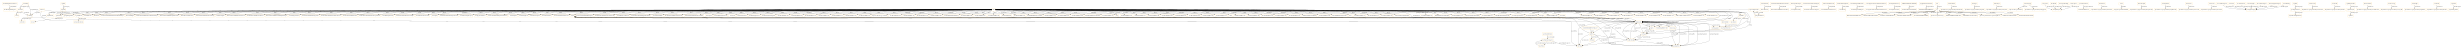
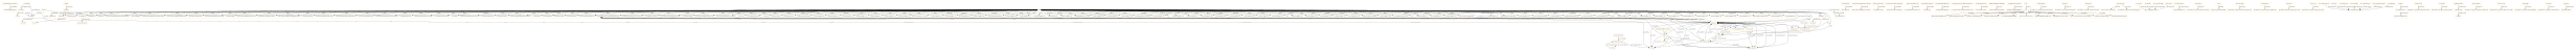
  digraph {
    fontname="Liberation Serif"
    rankdir=TB
    node [color=orange fontname="Liberation Serif" shape=rectangle]
    edge [fontname="Liberation Serif"]
    "base:SkimmingReciboCondonaci?n"
    "base:SkimmingReciboRegistro"
    "base:Redflag"
    "base:Fraude"
    "xsd:string"
    "owl:real"
    "base:Victima"
    "base:EmpresaInvestigacion"
    "owl:Thing"
    "base:FraudeExterno"
    "base:FraudeInterno"
    "base:DesembolsosIndebidosAnulacionesFalsas"
    "base:DesembolsosIndebidosDevoluci?nFalsos"
    "org:OrganizationalUnit"
    "org:FormalOrganization"
    "org:Site"
    "base:EsquemaDeCompras"
    "base:EsquemeDeVentas"
    "base:DefraudadorInterno"
    "base:Sobreestimaci?nDeActivosEIngresos"
    "base:Subestimaci?nDeActivosEIngresos"
    "org:Organization"
    "org:Post"
    "org:Role"
    "org:ChangeEvent"
    "org:Membership"
    "-70e1af6b:162a4fdbbe9:-7fd2"
    "foaf:Organization"
    "foaf:Agent"
    "skos:Concept"
    "rdf:Property"
    "base:RoboActivoNoFinanciero"
    "base:UsoIndebidoActivoNoFinanciero"
    "base:DefraudadorExterno"
    "base:HurtoFondosRegistrados"
    "base:Skimming"
    "base:PerjuicioEcon?mico"
    "base:Defraudador"
    "base:SkimmingVentasMenorValor"
    "base:SkimmingVentasSinRegistro"
    "base:Apropiaci?nDeActivosDeNaturalezaFinanciera"
    "base:Apropiaci?nDeActivosDeNaturalezaNoFinanciera"
    "base:EsquemaDeLicitaci?n"
    "base:EsquemeDeComisi?n"
    e466db8b72e2fbbd760ace5a0bdb5a0d
    "37ba5f8c54c14841efc225336e98676b"
    "2bf3e58385b94f29467837ef84aee2c7"
    "org:OrganizationalCollaboration"
    b85bb564574b9450531dd8dd0806c3ae
    "base:"
    "org:"
    "968968c16439a6724fadd6b993c3e6fe"
    ddefa06f722b4b0e4d7d4e61d4e20bc0
    "0ef2691595c7a21f8d36a6640e789ee0"
    "7b401034447a30f7bfd85c69238f7a47"
    bacadc7f962602f5bf59042d76936087
    "http://www.w3.org/TR/vocab-org/"
    bb8d7207564668d9fa82b26fd0ec8d9b
    "19ddf1f8949416e3e3c9eb6e224a3c14"
    "http://www.opendatacommons.org/licenses/pddl/1.0/"
    "77b5948475f5133ae46ab1d72fc4d67e"
    "507dde4272ff05eb87340fe41f6f5266"
    "dcterms:identifier"
    "http://dublincore.org/usage/terms/history/#identifier-006"
    "dcterms:type"
    "http://dublincore.org/usage/terms/history/#type-006"
    "dcterms:subject"
    "http://dublincore.org/usage/terms/history/#subject-007"
    "dcterms:language"
    "http://www.ietf.org/rfc/rfc4646.txt"
    "http://dublincore.org/usage/terms/history/#language-007"
    "org:headOf"
    "org:memberOf"
    "base:perjuicio"
    "owl:topDataProperty"
    "base:idFraude"
    "prov:wasDerivedFrom"
    "-70e1af6b:162a4fdbbe9:-7fc9"
    "dcterms:format"
    "http://dublincore.org/usage/terms/history/#format-007"
    "dcterms:"
    "http://purl.org/dc/aboutdcmi#DCMI"
    "dcterms:description"
    "http://dublincore.org/usage/terms/history/#description-006"
    "org:hasMember"
    "foaf:member"
    "dcterms:publisher"
    "http://dublincore.org/usage/terms/history/#publisher-006"
    "dcterms:source"
    "http://dublincore.org/usage/terms/history/#source-006"
    "dcterms:creator"
    "http://dublincore.org/usage/terms/history/#creator-006"
    "base:contrataInvestigacion"
    "owl:topObjectProperty"
    "org:originalOrganization"
    "prov:used"
    "base:descripcionRedFlag"
    "base:afectaA"
    "org:subOrganizationOf"
    "org:transitiveSubOrganizationOf"
    NULL
    "base:RoboEfectivo"
    "base:Soborno"
    "base:DesembolsosIndebidosFalsificacionEmisorEnCheque"
    "base:GratuidadIlegal"
    "base:DesembolsosIndebidosAlteracionEndosoEnCheque"
    "base:DesembolsosIndebidosEmpleadosFantasma"
    "base:RoboPorSolicitudDeActivo"
    "base:DesembolsosIndebidosFalsificacionCheque"
    "base:SkimmingVenta"
    "base:DesembolsosIndebidosEmisorAutorizado"
    "base:DesembolsosIndebidosGastosFicticios"
    "base:DesembolsosIndebidosGastosMultiplesReintegros"
    "base:SOEIngresosFicticios"
    "base:DesembolsosIndebidosReintegroGastos"
    "base:DesembolsosIndebidosGastosPorEncimaCoste"
    "base:DesembolsosIndebidosN?mina"
    "base:DesembolsosIndebidosAlteraci?nReceptorFondos"
    "base:SOEManipulaci?nValor"
    "base:DesembolsosIndebidosAlteracionCheques"
    "base:SOEOcultaci?nPasivosGastos"
    "base:Empleado"
    "base:DesembolsosIndebidosComprasPersonales"
    "base:RoboEnCompraRecepci?n"
    "base:ApropiacionDeActivos"
    "base:DesembolsosIndebidosEsquemasDeComisi?n"
    "base:RoboDeposito"
    "base:SkimmingRecibo"
    "base:SOECorteTemporal"
    "base:ConflictoDeInteres"
    "base:DesembolsosIndebidosFacturaci?n"
    "base:DesembolsosIndebidosShellCompany"
    "base:DesembolsosIndebidosConnivenciaProveedor"
    "base:SOEInformaci?nRelevante"
    "base:DesembolsosIndebidosRegistroDesembolsos"
    "base:DesembolsoIndebido"
    "base:DesembolsosIndebidosGastosPersonales"
    "base:DesembolsosIndebidosFalsificacionSalarios"
    "base:Corrupci?n"
    "base:FraudeEnEstadosFinancieros"
    "base:Extorsi?n"
    "base:RoboSinOcultaci?n"
    "base:SikimmingDevolucion"
    "base:RoboPorVentaYEntregaFalsa"
    "-70e1af6b:162a4fdbbe9:-7ff2"
    "-70e1af6b:162a4fdbbe9:-7fd8"
    "-70e1af6b:162a4fdbbe9:-7fe4"
    "-70e1af6b:162a4fdbbe9:-7ff7"
    "-70e1af6b:162a4fdbbe9:-7fce"
    "-70e1af6b:162a4fdbbe9:-7fe1"
    "-70e1af6b:162a4fdbbe9:-7ff4"
    "http://www.asahi-net.or.jp/~ax2s-kmtn/"
    "-70e1af6b:162a4fdbbe9:-7fcd"
    "org:resultedFrom"
    "-70e1af6b:162a4fdbbe9:-7ff1"
    "-70e1af6b:162a4fdbbe9:-7fed"
    "-70e1af6b:162a4fdbbe9:-7fd6"
    e11c6e8e9870b9da9b019a6ef5094272
    "-70e1af6b:162a4fdbbe9:-7fdb"
    "-70e1af6b:162a4fdbbe9:-7fee"
    "-70e1af6b:162a4fdbbe9:-7fd3"
    "-70e1af6b:162a4fdbbe9:-7fda"
    "62e9f4bb490bdfd09101811c4cdc568a"
    "-70e1af6b:162a4fdbbe9:-7fe6"
    "-70e1af6b:162a4fdbbe9:-7feb"
    "-70e1af6b:162a4fdbbe9:-7fd0"
    "8c3410ab0746102d522afaec72b24546"
    "-70e1af6b:162a4fdbbe9:-7fe5"
    "base:y"
    "-70e1af6b:162a4fdbbe9:-7fe8"
    "-70e1af6b:162a4fdbbe9:-7fe3"
    "-70e1af6b:162a4fdbbe9:-7ffb"
    "-70e1af6b:162a4fdbbe9:-7ff6"
    "-70e1af6b:162a4fdbbe9:-7fe0"
    "-70e1af6b:162a4fdbbe9:-7fd5"
    "-70e1af6b:162a4fdbbe9:-7ff3"
    "-70e1af6b:162a4fdbbe9:-7fca"
    "rdf:nil"
    "-70e1af6b:162a4fdbbe9:-7fde"
    "-70e1af6b:162a4fdbbe9:-7fdd"
    "-70e1af6b:162a4fdbbe9:-7ff0"
    "-70e1af6b:162a4fdbbe9:-7ff9"
    "-70e1af6b:162a4fdbbe9:-7fd1"
    cc02fd6ba3d1cabd07e678ced2efdb3f
    "-70e1af6b:162a4fdbbe9:-7fd9"
    b58a7787f6d4ffe6da1f93917915c945
    "base:x"
    "-70e1af6b:162a4fdbbe9:-7fea"
    "-70e1af6b:162a4fdbbe9:-7fcf"
    "-70e1af6b:162a4fdbbe9:-7ff8"
    "73ca091237fcd015cc5056253aab92ab"
    "org:identifier"
    "-70e1af6b:162a4fdbbe9:-7fe9"
    "69ab57da708e02a3cd7e60c04bc9d7d7"
    "-70e1af6b:162a4fdbbe9:-7ffa"
    "9a142ae57fe953e9f8ecdda9e75d8207"
    "-70e1af6b:162a4fdbbe9:-7fcc"
    "2afff288dc323b8ad7f699c3f1d3c363"
    "base:causaPerjuicioEconomico"
    "-70e1af6b:162a4fdbbe9:-7fdf"
    "base:enga?a"
    "-70e1af6b:162a4fdbbe9:-7fdc"
    "base:worksIn"
+   "-70e1af6b:162a4fdbbe9:-7fd7"
    "-70e1af6b:162a4fdbbe9:-7ffc"
    "-70e1af6b:162a4fdbbe9:-7fe2"
    "-70e1af6b:162a4fdbbe9:-7ff5"
    "-70e1af6b:162a4fdbbe9:-7fc8"
    "-70e1af6b:162a4fdbbe9:-7fef"
    "-70e1af6b:162a4fdbbe9:-7fd4"
    "-70e1af6b:162a4fdbbe9:-7fcb"
    "6e0d771c62b8f9c318ba0b1e3914a1c4"
    "-70e1af6b:162a4fdbbe9:-7fec"
    "-70e1af6b:162a4fdbbe9:-7fe7"
    n215 [label="prov:opendatacommons"]
    "skos:notation"
    "base:descripcion"
    "dcterms:relation"
    "http://dublincore.org/usage/terms/history/#relation-006"
    "org:Head"
    "base:estaAsociadoCon"
    "dcterms:date"
    "http://dublincore.org/usage/terms/history/#date-006"
    "org:hasRegisteredSite"
    "org:hasPrimarySite"
    "org:hasSite"
    "base:esInvestigado"
    "base:realizaInvestigacion"
    "dcterms:contributor"
    "http://dublincore.org/usage/terms/history/#contributor-006"
    "dcterms:coverage"
    "http://dublincore.org/usage/terms/history/#coverage-006"
    "org:unitOf"
    "base:tieneEquipoInvestigacion"
    "dcterms:rights"
    "http://dublincore.org/usage/terms/history/#rights-006"
    "dcterms:title"
    "http://dublincore.org/usage/terms/history/#title-006"
    "base:tieneRedFlag"
    "org:hasUnit"
    "org:hasSubOrganization"
    "foaf:Person"
    "base:SkimmingReciboCondonaci?n" -> "base:SkimmingReciboRegistro" [label="owl:disjointWith"]
    "base:Redflag" -> "base:Fraude" [label="owl:topObjectProperty"]
    "base:Redflag" -> "xsd:string" [label="owl:topDataProperty"]
    "base:Fraude" -> "xsd:string" [label="base:idFraude"]
    "base:Fraude" -> "owl:real" [label="base:perjuicio"]
    "base:Victima" -> "base:EmpresaInvestigacion" [label="base:contrataInvestigacion"]
    "base:EmpresaInvestigacion" -> "base:Victima" [label="base:realizaInvestigacion"]
    "base:EmpresaInvestigacion" -> "owl:Thing" [label="base:tieneEquipoInvestigacion"]
    "base:FraudeExterno" -> "base:FraudeInterno" [label="owl:disjointWith"]
    "base:DesembolsosIndebidosAnulacionesFalsas" -> "base:DesembolsosIndebidosDevoluci?nFalsos" [label="owl:disjointWith"]
    "org:OrganizationalUnit" -> "org:FormalOrganization" [label="org:unitOf"]
    "org:FormalOrganization" -> "org:OrganizationalUnit" [label="org:hasUnit"]
    "org:FormalOrganization" -> "org:Site" [label="org:hasRegisteredSite"]
    "org:Site" -> "owl:Thing" [label="org:siteAddress"]
    "org:Site" -> "org:Organization" [label="org:siteOf"]
    "org:Site" -> "org:ChangeEvent" [label="owl:disjointWith"]
    "base:EsquemaDeCompras" -> "base:EsquemeDeVentas" [label="owl:disjointWith"]
    "base:DefraudadorInterno" -> "base:EmpresaInvestigacion" [label="base:esInvestigado"]
    "base:Sobreestimaci?nDeActivosEIngresos" -> "base:Subestimaci?nDeActivosEIngresos" [label="owl:disjointWith"]
    "org:Organization" -> "owl:Thing" [label="org:identifier"]
    "org:Organization" -> "owl:Thing" [label="org:purpose"]
    "org:Organization" -> "org:Site" [label="owl:disjointWith"]
    "org:Organization" -> "org:Site" [label="org:hasSite"]
    "org:Organization" -> "org:Site" [label="org:hasPrimarySite"]
    "org:Organization" -> "org:Organization" [label="org:linkedTo"]
    "org:Organization" -> "org:Organization" [label="org:transitiveSubOrganizationOf"]
    "org:Organization" -> "org:Organization" [label="org:hasSubOrganization"]
    "org:Organization" -> "org:Organization" [label="org:subOrganizationOf"]
    "org:Organization" -> "org:Post" [label="org:hasPost"]
    "org:Organization" -> "org:Role" [label="owl:disjointWith"]
    "org:Organization" -> "org:ChangeEvent" [label="owl:disjointWith"]
    "org:Organization" -> "org:ChangeEvent" [label="org:resultedFrom"]
    "org:Organization" -> "org:ChangeEvent" [label="org:changedBy"]
    "org:Organization" -> "org:Membership" [label="owl:disjointWith"]
    "org:Organization" -> "-70e1af6b:162a4fdbbe9:-7fd2" [label="owl:hasKey"]
    "org:Organization" -> "foaf:Organization" [label="owl:equivalentClass"]
    "org:Organization" -> "foaf:Agent" [label="org:hasMember"]
    "org:Organization" -> "skos:Concept" [label="org:classification"]
    "org:Post" -> "org:Organization" [label="org:postIn"]
    "org:Post" -> "foaf:Agent" [label="org:heldBy"]
    "org:Role" -> "owl:Thing" [label="org:remuneration"]
    "org:Role" -> "org:Site" [label="owl:disjointWith"]
    "org:Role" -> "org:ChangeEvent" [label="owl:disjointWith"]
    "org:Role" -> "org:Membership" [label="owl:disjointWith"]
    "org:Role" -> "rdf:Property" [label="org:roleProperty"]
    "org:ChangeEvent" -> "org:Organization" [label="org:resultingOrganization"]
    "org:ChangeEvent" -> "org:Organization" [label="org:originalOrganization"]
    "org:Membership" -> "owl:Thing" [label="org:memberDuring"]
    "org:Membership" -> "org:Site" [label="owl:disjointWith"]
    "org:Membership" -> "org:Organization" [label="org:organization"]
    "org:Membership" -> "org:ChangeEvent" [label="owl:disjointWith"]
    "org:Membership" -> "foaf:Agent" [label="org:member"]
    "foaf:Agent" -> "org:Organization" [label="org:memberOf"]
    "foaf:Agent" -> "org:Post" [label="org:holds"]
    "foaf:Agent" -> "org:Membership" [label="org:hasMembership"]
    "base:RoboActivoNoFinanciero" -> "base:UsoIndebidoActivoNoFinanciero" [label="owl:disjointWith"]
    "base:DefraudadorExterno" -> "org:Organization" [label="base:enga?a"]
    "base:HurtoFondosRegistrados" -> "base:Skimming" [label="owl:disjointWith"]
    "base:PerjuicioEcon?mico" -> "foaf:Agent" [label="base:afectaA"]
    "base:Defraudador" -> "base:PerjuicioEcon?mico" [label="base:causaPerjuicioEconomico"]
    "base:SkimmingVentasMenorValor" -> "base:SkimmingVentasSinRegistro" [label="owl:disjointWith"]
    "base:Apropiaci?nDeActivosDeNaturalezaFinanciera" -> "base:Apropiaci?nDeActivosDeNaturalezaNoFinanciera" [label="owl:disjointWith"]
    "base:EsquemaDeLicitaci?n" -> "base:EsquemeDeComisi?n" [label="owl:disjointWith"]
    e466db8b72e2fbbd760ace5a0bdb5a0d -> "37ba5f8c54c14841efc225336e98676b" [label="org:reportsTo"]
    "2bf3e58385b94f29467837ef84aee2c7" -> "org:Role" [label="org:role"]
    "org:OrganizationalCollaboration" -> b85bb564574b9450531dd8dd0806c3ae [label="owl:equivalentClass"]
    "base:" -> "org:" [label="owl:imports"]
    "org:" -> "968968c16439a6724fadd6b993c3e6fe" [label="dct:contributor"]
    "org:" -> ddefa06f722b4b0e4d7d4e61d4e20bc0 [label="dct:contributor"]
    "org:" -> "0ef2691595c7a21f8d36a6640e789ee0" [label="dct:contributor"]
    "org:" -> "7b401034447a30f7bfd85c69238f7a47" [label="dct:contributor"]
    "org:" -> bacadc7f962602f5bf59042d76936087 [label="dct:contributor"]
    "org:" -> "http://www.w3.org/TR/vocab-org/" [label="rdfs:seeAlso"]
    "org:" -> bb8d7207564668d9fa82b26fd0ec8d9b [label="dct:contributor"]
    "org:" -> "19ddf1f8949416e3e3c9eb6e224a3c14" [label="dct:contributor"]
    "org:" -> "http://www.opendatacommons.org/licenses/pddl/1.0/" [label="dct:license"]
    "org:" -> "77b5948475f5133ae46ab1d72fc4d67e" [label="dct:contributor"]
    "org:" -> "507dde4272ff05eb87340fe41f6f5266" [label="dct:contributor"]
    "dcterms:identifier" -> "http://dublincore.org/usage/terms/history/#identifier-006" [label="dct:hasVersion"]
    "dcterms:type" -> "http://dublincore.org/usage/terms/history/#type-006" [label="dct:hasVersion"]
    "dcterms:subject" -> "http://dublincore.org/usage/terms/history/#subject-007" [label="dct:hasVersion"]
    "dcterms:language" -> "http://www.ietf.org/rfc/rfc4646.txt" [label="rdfs:seeAlso"]
    "dcterms:language" -> "http://dublincore.org/usage/terms/history/#language-007" [label="dct:hasVersion"]
    "org:headOf" -> "org:memberOf" [label="rdfs:subPropertyOf"]
    "base:perjuicio" -> "owl:topDataProperty" [label="rdfs:subPropertyOf"]
    "base:idFraude" -> "owl:topDataProperty" [label="rdfs:subPropertyOf"]
    "prov:wasDerivedFrom" -> "-70e1af6b:162a4fdbbe9:-7fc9" [label="owl:propertyChainAxiom"]
    "dcterms:format" -> "http://dublincore.org/usage/terms/history/#format-007" [label="dct:hasVersion"]
    "dcterms:" -> "http://purl.org/dc/aboutdcmi#DCMI" [label="dct:publisher"]
    "dcterms:description" -> "http://dublincore.org/usage/terms/history/#description-006" [label="dct:hasVersion"]
    "org:hasMember" -> "foaf:member" [label="owl:equivalentProperty"]
    "dcterms:publisher" -> "http://dublincore.org/usage/terms/history/#publisher-006" [label="dct:hasVersion"]
    "dcterms:source" -> "http://dublincore.org/usage/terms/history/#source-006" [label="dct:hasVersion"]
    "dcterms:creator" -> "http://dublincore.org/usage/terms/history/#creator-006" [label="dct:hasVersion"]
    "base:contrataInvestigacion" -> "owl:topObjectProperty" [label="rdfs:subPropertyOf"]
    "org:originalOrganization" -> "prov:used" [label="rdfs:subPropertyOf"]
    "base:descripcionRedFlag" -> "owl:topDataProperty" [label="rdfs:subPropertyOf"]
    "base:afectaA" -> "owl:topObjectProperty" [label="rdfs:subPropertyOf"]
    "org:subOrganizationOf" -> "org:transitiveSubOrganizationOf" [label="rdfs:subPropertyOf"]
    NULL -> "org:Organization" [label="owl:allValuesFrom"]
    NULL -> "org:Organization" [label="owl:someValuesFrom"]
    NULL -> "org:Organization" [label="rdf:first"]
    NULL -> "org:Post" [label="rdf:first"]
    NULL -> "org:Membership" [label="rdf:first"]
    NULL -> "foaf:Organization" [label=":classPredicate"]
    NULL -> "foaf:Agent" [label="rdf:first"]
    NULL -> "base:DefraudadorExterno" [label=":classPredicate"]
    NULL -> "org:memberOf" [label="owl:onProperty"]
    NULL -> "org:hasMember" [label="owl:onProperty"]
    NULL -> "org:originalOrganization" [label="rdf:first"]
    NULL -> "base:RoboEfectivo" [label="rdf:first"]
    NULL -> "base:Soborno" [label="rdf:first"]
    NULL -> "base:DesembolsosIndebidosFalsificacionEmisorEnCheque" [label="rdf:first"]
    NULL -> "base:GratuidadIlegal" [label="rdf:first"]
    NULL -> "base:DesembolsosIndebidosAlteracionEndosoEnCheque" [label="rdf:first"]
    NULL -> "base:DesembolsosIndebidosEmpleadosFantasma" [label="rdf:first"]
    NULL -> "base:RoboPorSolicitudDeActivo" [label="rdf:first"]
    NULL -> "base:DesembolsosIndebidosFalsificacionCheque" [label="rdf:first"]
    NULL -> "base:SkimmingVenta" [label="rdf:first"]
    NULL -> "base:DesembolsosIndebidosEmisorAutorizado" [label="rdf:first"]
    NULL -> "base:DesembolsosIndebidosGastosFicticios" [label="rdf:first"]
    NULL -> "base:DesembolsosIndebidosGastosMultiplesReintegros" [label="rdf:first"]
    NULL -> "base:SOEIngresosFicticios" [label="rdf:first"]
    NULL -> "base:DesembolsosIndebidosReintegroGastos" [label="rdf:first"]
    NULL -> "base:DesembolsosIndebidosGastosPorEncimaCoste" [label="rdf:first"]
    NULL -> "base:DesembolsosIndebidosN?mina" [label="rdf:first"]
    NULL -> "base:DesembolsosIndebidosAlteraci?nReceptorFondos" [label="rdf:first"]
    NULL -> "base:SOEManipulaci?nValor" [label="rdf:first"]
    NULL -> "base:DesembolsosIndebidosAlteracionCheques" [label="rdf:first"]
    NULL -> "base:SOEOcultaci?nPasivosGastos" [label="rdf:first"]
    NULL -> "base:Empleado" [label=":classPredicate"]
    NULL -> "base:DesembolsosIndebidosComprasPersonales" [label="rdf:first"]
    NULL -> "base:RoboEnCompraRecepci?n" [label="rdf:first"]
    NULL -> "base:ApropiacionDeActivos" [label="rdf:first"]
    NULL -> "base:DesembolsosIndebidosEsquemasDeComisi?n" [label="rdf:first"]
    NULL -> "base:RoboDeposito" [label="rdf:first"]
    NULL -> "base:SkimmingRecibo" [label="rdf:first"]
    NULL -> "base:SOECorteTemporal" [label="rdf:first"]
    NULL -> "base:ConflictoDeInteres" [label="rdf:first"]
    NULL -> "base:DesembolsosIndebidosFacturaci?n" [label="rdf:first"]
    NULL -> "base:DesembolsosIndebidosShellCompany" [label="rdf:first"]
    NULL -> "base:DesembolsosIndebidosConnivenciaProveedor" [label="rdf:first"]
    NULL -> "base:SOEInformaci?nRelevante" [label="rdf:first"]
    NULL -> "base:DesembolsosIndebidosRegistroDesembolsos" [label="rdf:first"]
    NULL -> "base:DesembolsoIndebido" [label="rdf:first"]
    NULL -> "base:DesembolsosIndebidosGastosPersonales" [label="rdf:first"]
    NULL -> "base:DesembolsosIndebidosFalsificacionSalarios" [label="rdf:first"]
    NULL -> "base:Corrupci?n" [label="rdf:first"]
    NULL -> "base:FraudeEnEstadosFinancieros" [label="rdf:first"]
    NULL -> "base:Extorsi?n" [label="rdf:first"]
    NULL -> "base:RoboSinOcultaci?n" [label="rdf:first"]
    NULL -> "base:SikimmingDevolucion" [label="rdf:first"]
    NULL -> "base:RoboPorVentaYEntregaFalsa" [label="rdf:first"]
    NULL -> "-70e1af6b:162a4fdbbe9:-7ff2" [label="owl:members"]
    NULL -> "-70e1af6b:162a4fdbbe9:-7fd8" [label="rdf:rest"]
    NULL -> "-70e1af6b:162a4fdbbe9:-7fe4" [label="rdf:rest"]
    NULL -> "-70e1af6b:162a4fdbbe9:-7ff7" [label="rdf:rest"]
    NULL -> "-70e1af6b:162a4fdbbe9:-7fce" [label="rdf:rest"]
    NULL -> "-70e1af6b:162a4fdbbe9:-7fe1" [label="rdf:rest"]
    NULL -> "-70e1af6b:162a4fdbbe9:-7ff4" [label="rdf:rest"]
    NULL -> "http://www.asahi-net.or.jp/~ax2s-kmtn/" [label="foaf:homepage"]
    NULL -> "-70e1af6b:162a4fdbbe9:-7fcd" [label="owl:unionOf"]
    NULL -> "org:resultedFrom" [label="rdf:first"]
    NULL -> "-70e1af6b:162a4fdbbe9:-7ff1" [label="rdf:rest"]
    NULL -> "-70e1af6b:162a4fdbbe9:-7fed" [label="owl:members"]
    NULL -> "-70e1af6b:162a4fdbbe9:-7fd6" [label="rdf:rest"]
    NULL -> e11c6e8e9870b9da9b019a6ef5094272 [label="rdf:first"]
    NULL -> "-70e1af6b:162a4fdbbe9:-7fdb" [label="rdf:rest"]
    NULL -> "-70e1af6b:162a4fdbbe9:-7fee" [label="rdf:rest"]
    NULL -> "-70e1af6b:162a4fdbbe9:-7fd3" [label="rdf:rest"]
    NULL -> "-70e1af6b:162a4fdbbe9:-7fda" [label="owl:members"]
    NULL -> "62e9f4bb490bdfd09101811c4cdc568a" [label=":body"]
    NULL -> "-70e1af6b:162a4fdbbe9:-7fe6" [label="rdf:rest"]
    NULL -> "-70e1af6b:162a4fdbbe9:-7feb" [label="rdf:rest"]
    NULL -> "-70e1af6b:162a4fdbbe9:-7fd0" [label="rdf:rest"]
    NULL -> "8c3410ab0746102d522afaec72b24546" [label="rdf:rest"]
    NULL -> "-70e1af6b:162a4fdbbe9:-7fe5" [label="owl:members"]
    NULL -> "base:y" [label=":argument1"]
    NULL -> "base:y" [label=":argument2"]
    NULL -> "-70e1af6b:162a4fdbbe9:-7fe8" [label="owl:members"]
    NULL -> "-70e1af6b:162a4fdbbe9:-7fe3" [label="rdf:rest"]
    NULL -> "-70e1af6b:162a4fdbbe9:-7ffb" [label="rdf:rest"]
    NULL -> "-70e1af6b:162a4fdbbe9:-7ff6" [label="rdf:rest"]
    NULL -> "-70e1af6b:162a4fdbbe9:-7fe0" [label="rdf:rest"]
    NULL -> "-70e1af6b:162a4fdbbe9:-7fd5" [label="owl:members"]
    NULL -> "-70e1af6b:162a4fdbbe9:-7ff3" [label="rdf:rest"]
    NULL -> "-70e1af6b:162a4fdbbe9:-7fca" [label="rdf:rest"]
    NULL -> "rdf:nil" [label="rdf:rest"]
    NULL -> "-70e1af6b:162a4fdbbe9:-7fde" [label="owl:members"]
    NULL -> "-70e1af6b:162a4fdbbe9:-7fdd" [label="rdf:rest"]
    NULL -> "-70e1af6b:162a4fdbbe9:-7ff0" [label="rdf:rest"]
    NULL -> "-70e1af6b:162a4fdbbe9:-7ff9" [label="owl:members"]
    NULL -> "-70e1af6b:162a4fdbbe9:-7fd1" [label="owl:unionOf"]
    NULL -> cc02fd6ba3d1cabd07e678ced2efdb3f [label="rdf:first"]
    NULL -> "-70e1af6b:162a4fdbbe9:-7fd9" [label="rdf:rest"]
    NULL -> b58a7787f6d4ffe6da1f93917915c945 [label="rdf:first"]
    NULL -> "base:x" [label=":argument1"]
    NULL -> "-70e1af6b:162a4fdbbe9:-7fea" [label="rdf:rest"]
    NULL -> "-70e1af6b:162a4fdbbe9:-7fcf" [label="owl:unionOf"]
    NULL -> "-70e1af6b:162a4fdbbe9:-7ff8" [label="rdf:rest"]
    NULL -> "73ca091237fcd015cc5056253aab92ab" [label="rdf:rest"]
    NULL -> "org:identifier" [label="rdf:first"]
    NULL -> "-70e1af6b:162a4fdbbe9:-7fe9" [label="rdf:rest"]
    NULL -> "69ab57da708e02a3cd7e60c04bc9d7d7" [label=":head"]
    NULL -> "-70e1af6b:162a4fdbbe9:-7ffa" [label="rdf:rest"]
    NULL -> "9a142ae57fe953e9f8ecdda9e75d8207" [label="rdf:rest"]
    NULL -> "-70e1af6b:162a4fdbbe9:-7fcc" [label="rdf:rest"]
    NULL -> "2afff288dc323b8ad7f699c3f1d3c363" [label="rdf:first"]
    NULL -> "base:causaPerjuicioEconomico" [label="owl:onProperty"]
    NULL -> "-70e1af6b:162a4fdbbe9:-7fdf" [label="rdf:rest"]
    NULL -> "base:enga?a" [label=":propertyPredicate"]
    NULL -> "-70e1af6b:162a4fdbbe9:-7fdc" [label="rdf:rest"]
    NULL -> "base:worksIn" [label=":propertyPredicate"]
+   NULL -> "-70e1af6b:162a4fdbbe9:-7fd7" [label="rdf:rest"]
    NULL -> "-70e1af6b:162a4fdbbe9:-7ffc" [label="owl:members"]
    NULL -> "-70e1af6b:162a4fdbbe9:-7fe2" [label="owl:members"]
    NULL -> "-70e1af6b:162a4fdbbe9:-7ff5" [label="owl:members"]
    NULL -> "-70e1af6b:162a4fdbbe9:-7fc8" [label="unitOf:rest"]
    NULL -> "-70e1af6b:162a4fdbbe9:-7fef" [label="rdf:rest"]
    NULL -> "-70e1af6b:162a4fdbbe9:-7fd4" [label="rdf:rest"]
    NULL -> "-70e1af6b:162a4fdbbe9:-7fcb" [label="owl:intersectionOf"]
    NULL -> "6e0d771c62b8f9c318ba0b1e3914a1c4" [label="rdf:first"]
    NULL -> "-70e1af6b:162a4fdbbe9:-7fec" [label="rdf:rest"]
    NULL -> "-70e1af6b:162a4fdbbe9:-7fe7" [label="rdf:rest"]
    "org:resultedFrom" -> n215 [label="rdfs:subPropertyOf"]
    "org:identifier" -> "skos:notation" [label="rdfs:subPropertyOf"]
    "base:descripcion" -> "owl:topDataProperty" [label="rdfs:subPropertyOf"]
    "dcterms:relation" -> "http://dublincore.org/usage/terms/history/#relation-006" [label="dct:hasVersion"]
    "org:Head" -> "org:headOf" [label="org:roleProperty"]
    "base:estaAsociadoCon" -> "owl:topObjectProperty" [label="rdfs:subPropertyOf"]
    "dcterms:date" -> "http://dublincore.org/usage/terms/history/#date-006" [label="dct:hasVersion"]
    "org:hasRegisteredSite" -> "org:hasPrimarySite" [label="rdfs:subPropertyOf"]
    "org:hasPrimarySite" -> "org:hasSite" [label="rdfs:subPropertyOf"]
    "base:esInvestigado" -> "owl:topObjectProperty" [label="rdfs:subPropertyOf"]
    "base:realizaInvestigacion" -> "owl:topObjectProperty" [label="rdfs:subPropertyOf"]
    "dcterms:contributor" -> "http://dublincore.org/usage/terms/history/#contributor-006" [label="dct:hasVersion"]
    "dcterms:coverage" -> "http://dublincore.org/usage/terms/history/#coverage-006" [label="dct:hasVersion"]
    "org:unitOf" -> "org:subOrganizationOf" [label="rdfs:subPropertyOf"]
    "base:tieneEquipoInvestigacion" -> "owl:topObjectProperty" [label="rdfs:subPropertyOf"]
    "dcterms:rights" -> "http://dublincore.org/usage/terms/history/#rights-006" [label="dct:hasVersion"]
    "dcterms:title" -> "http://dublincore.org/usage/terms/history/#title-006" [label="dct:hasVersion"]
    "base:tieneRedFlag" -> "owl:topObjectProperty" [label="rdfs:subPropertyOf"]
    "org:hasUnit" -> "org:hasSubOrganization" [label="rdfs:subPropertyOf"]
    "foaf:Person" -> "xsd:string" [label="org:location"]
    "foaf:Person" -> "org:Site" [label="org:basedAt"]
    "foaf:Person" -> "org:Organization" [label="org:headOf"]
  }
